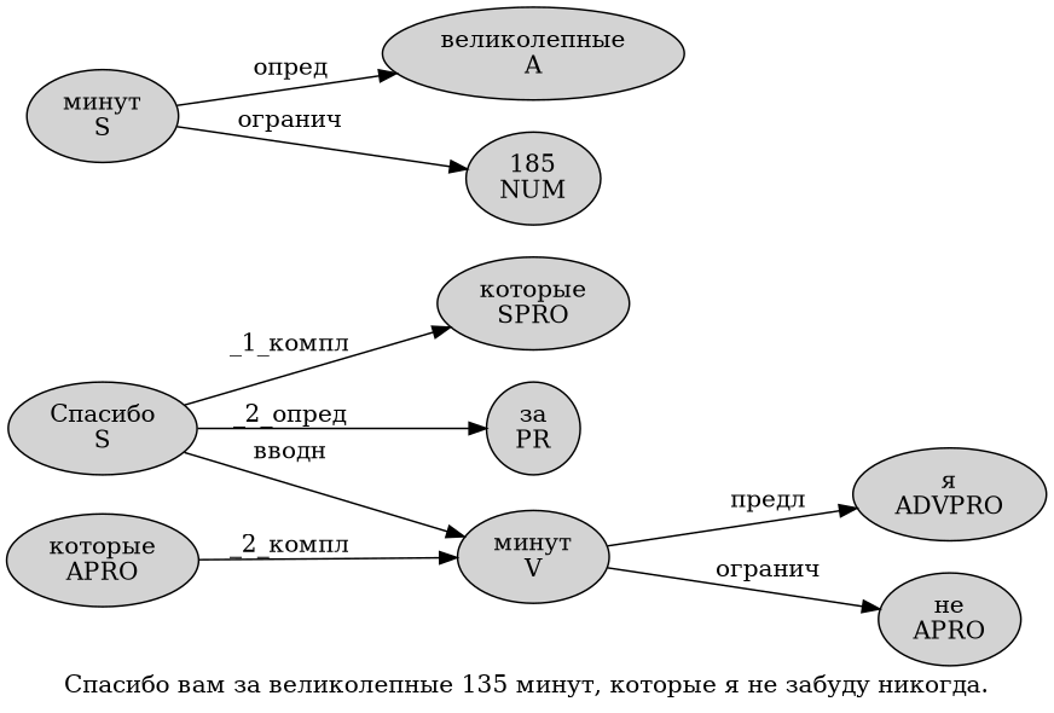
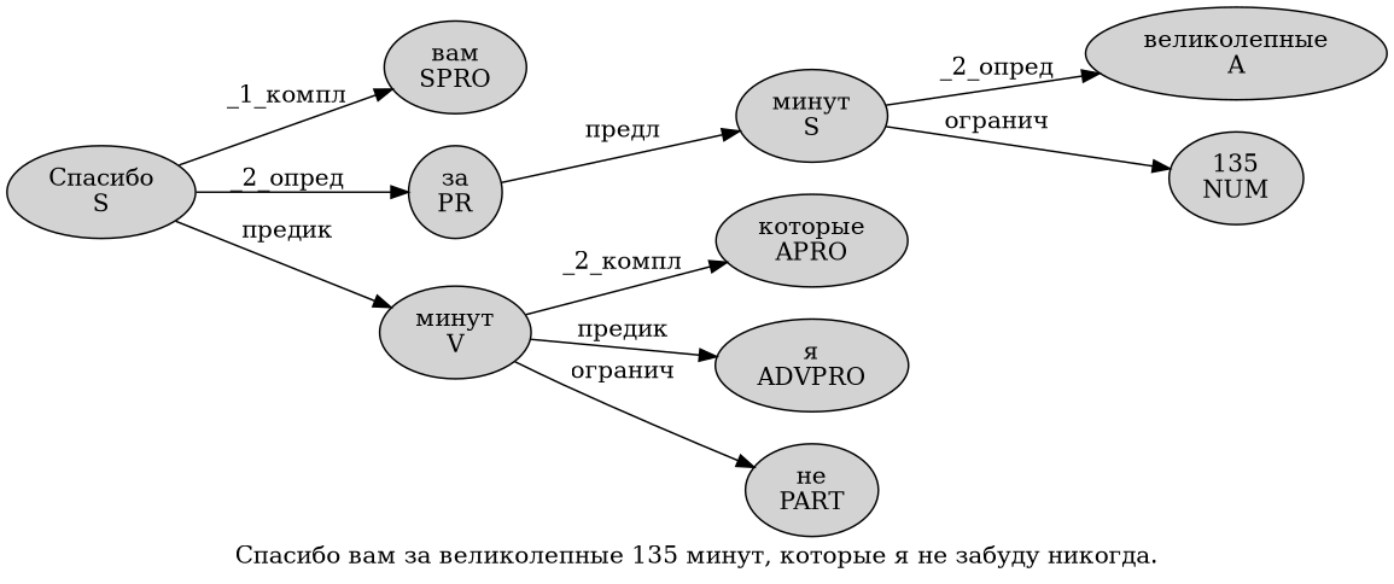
  digraph {
    label="Спасибо вам за великолепные 135 минут, которые я не забуду никогда."
    rankdir=LR
    node [fillcolor=lightgray penwidth=1 shape=ellipse style=filled]
    n1 [label="Спасибо\nS"]
-   n2 [label="которые\nSPRO"]
+   n2 [label="вам\nSPRO"]
    n3 [label="за\nPR"]
    n4 [label="минут\nV"]
    n5 [label="минут\nS"]
    n6 [label="которые\nAPRO"]
    n7 [label="я\nADVPRO"]
-   n8 [label="не\nAPRO"]
+   n8 [label="не\nPART"]
    n9 [label="великолепные\nA"]
-   n10 [label="185\nNUM"]
+   n10 [label="135\nNUM"]
    n1 -> n2 [label="_1_компл"]
    n1 -> n3 [label="_2_опред"]
-   n1 -> n4 [label="вводн"]
-   n6 -> n4 [label="_2_компл"]
-   n4 -> n7 [label="предл"]
+   n1 -> n4 [label="предик"]
+   n3 -> n5 [label="предл"]
+   n4 -> n6 [label="_2_компл"]
+   n4 -> n7 [label="предик"]
    n4 -> n8 [label="огранич"]
-   n5 -> n9 [label="опред"]
+   n5 -> n9 [label="_2_опред"]
    n5 -> n10 [label="огранич"]
  }
